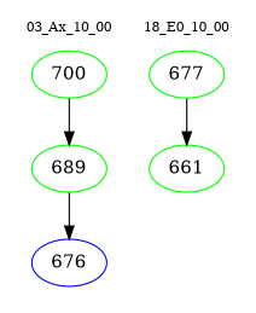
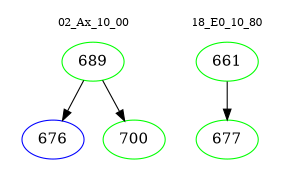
  digraph {
    node [color=green]
    edge [color=black]
    n1 [label=689]
    n2 [color=blue label=676]
    n3 [label=700]
    n4 [label=677]
    n5 [label=661]
    subgraph cluster_1 {
      color=white
      fontsize=10
-     label="03_Ax_10_00"
+     label="02_Ax_10_00"
      n1
      n2
      n3
    }
    subgraph cluster_2 {
      color=white
      fontsize=10
-     label="18_E0_10_00"
+     label="18_E0_10_80"
      n4
      n5
    }
    n1 -> n2
-   n3 -> n1
-   n4 -> n5
+   n1 -> n3
+   n5 -> n4
  }
